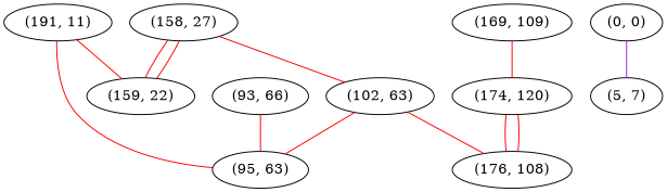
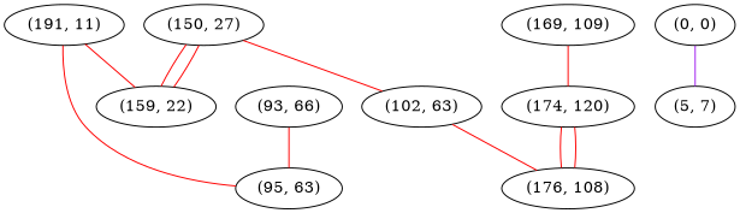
  graph {
    edge [color=red weight=1]
-   "(158, 27)"
+   "(158, 27)" [label="(150, 27)"]
    "(102, 63)"
    n3 [label="(159, 22)"]
    "(95, 63)"
    "(176, 108)"
    n6 [label="(174, 120)"]
    "(169, 109)"
    "(0, 0)"
    "(5, 7)"
    "(191, 11)"
    "(93, 66)"
    "(158, 27)" -- "(102, 63)"
    "(158, 27)" -- n3
    "(158, 27)" -- n3
-   "(102, 63)" -- "(95, 63)"
    "(102, 63)" -- "(176, 108)"
    n6 -- "(176, 108)"
    n6 -- "(176, 108)"
    "(169, 109)" -- n6
    "(0, 0)" -- "(5, 7)" [color=purple weight=4]
    "(191, 11)" -- n3
    "(191, 11)" -- "(95, 63)"
    "(93, 66)" -- "(95, 63)"
  }
